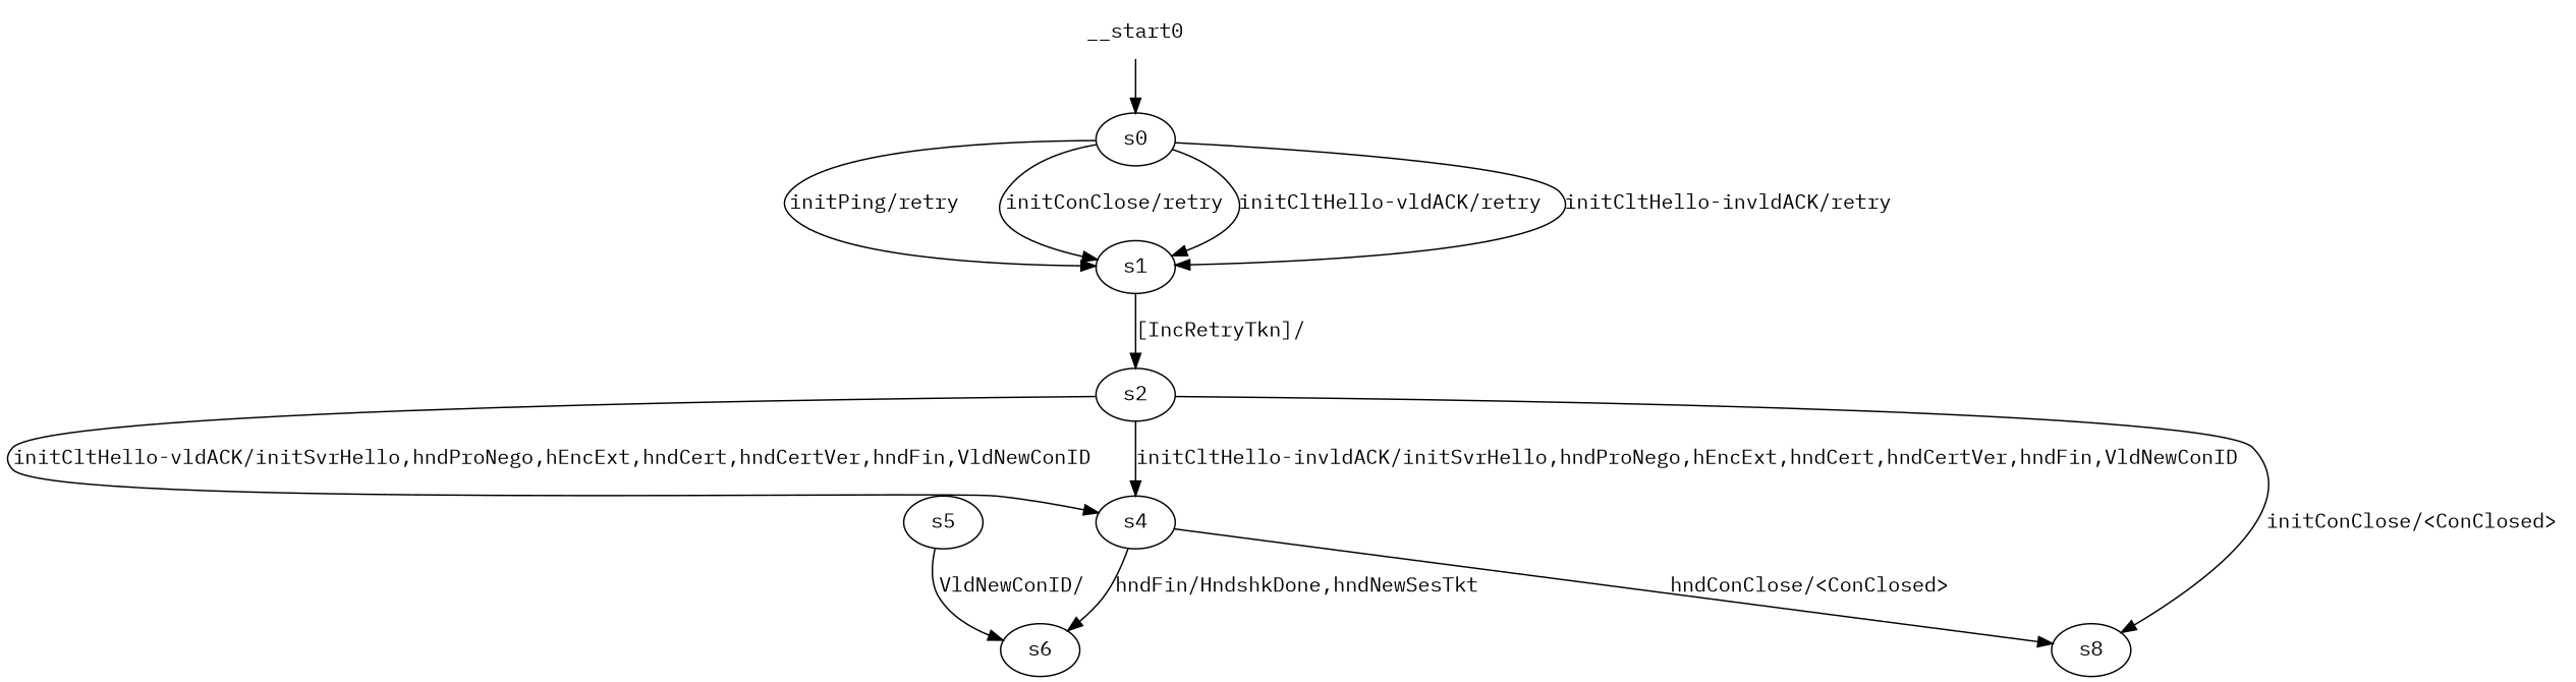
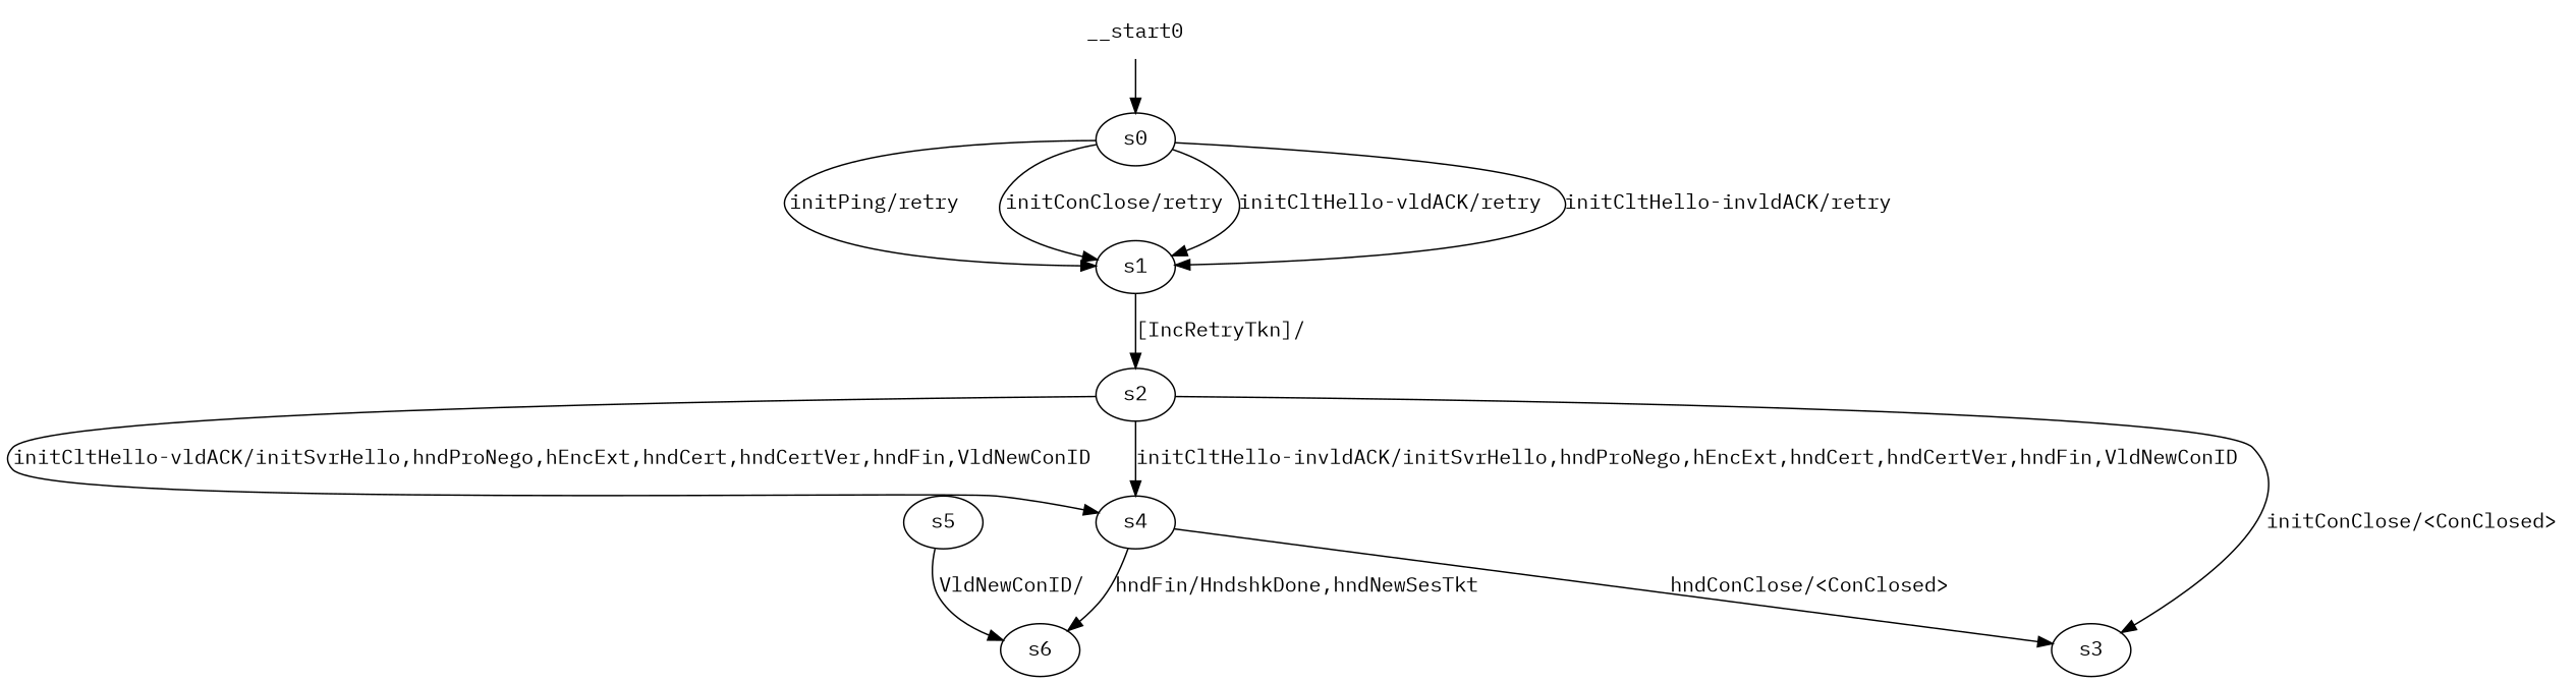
  digraph {
    fontname="IBM Plex Mono"
    node [fontname="IBM Plex Mono"]
    edge [fontname="IBM Plex Mono"]
    n1 [label=s0]
    n2 [label=s1]
    n3 [label=s2]
-   n4 [label=s8]
+   n4 [label=s3]
    n5 [label=s4]
    n6 [label=s6]
    n7 [label=s5]
    __start0 [shape=none]
    n1 -> n2 [label="initPing/retry "]
    n1 -> n2 [label="initConClose/retry "]
    n1 -> n2 [label="initCltHello-vldACK/retry "]
    n1 -> n2 [label="initCltHello-invldACK/retry "]
    n2 -> n3 [label="[IncRetryTkn]/ "]
    n3 -> n4 [label="initConClose/<ConClosed> "]
    n3 -> n5 [label="initCltHello-vldACK/initSvrHello,hndProNego,hEncExt,hndCert,hndCertVer,hndFin,VldNewConID "]
    n3 -> n5 [label="initCltHello-invldACK/initSvrHello,hndProNego,hEncExt,hndCert,hndCertVer,hndFin,VldNewConID "]
    n5 -> n4 [label="hndConClose/<ConClosed> "]
    n5 -> n6 [label="hndFin/HndshkDone,hndNewSesTkt "]
    n7 -> n6 [label="VldNewConID/ "]
    __start0 -> n1
  }
